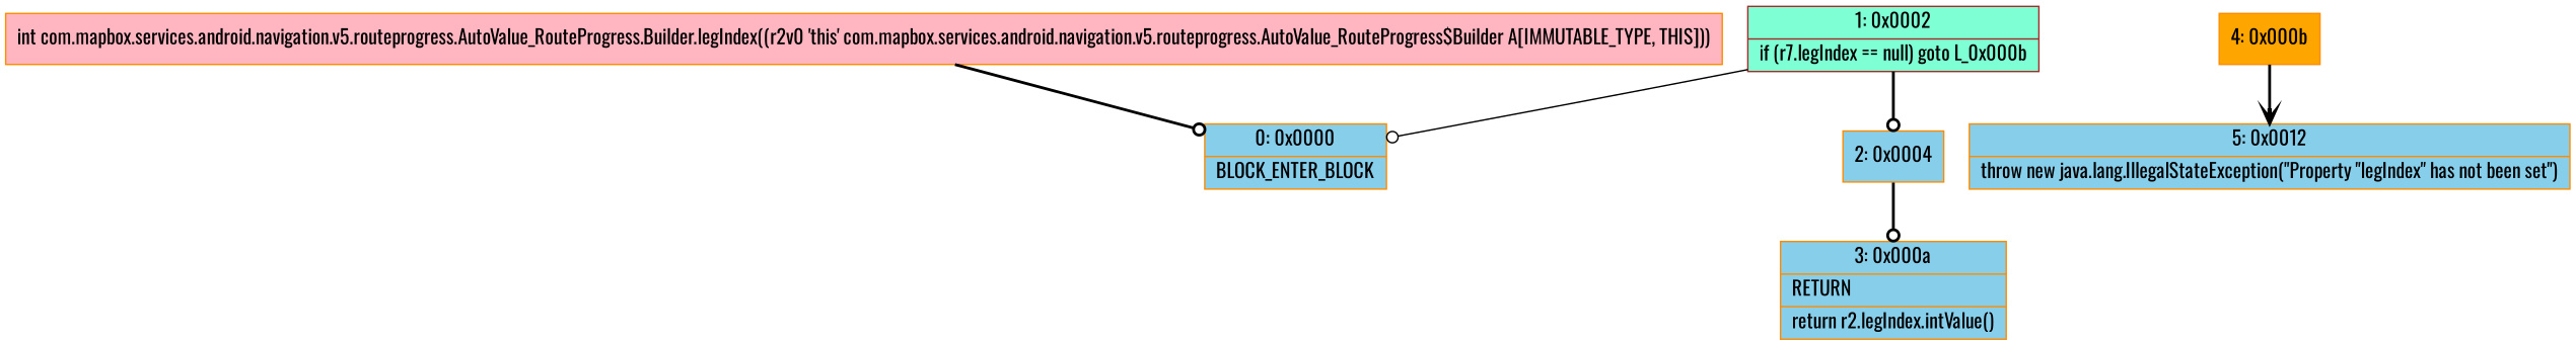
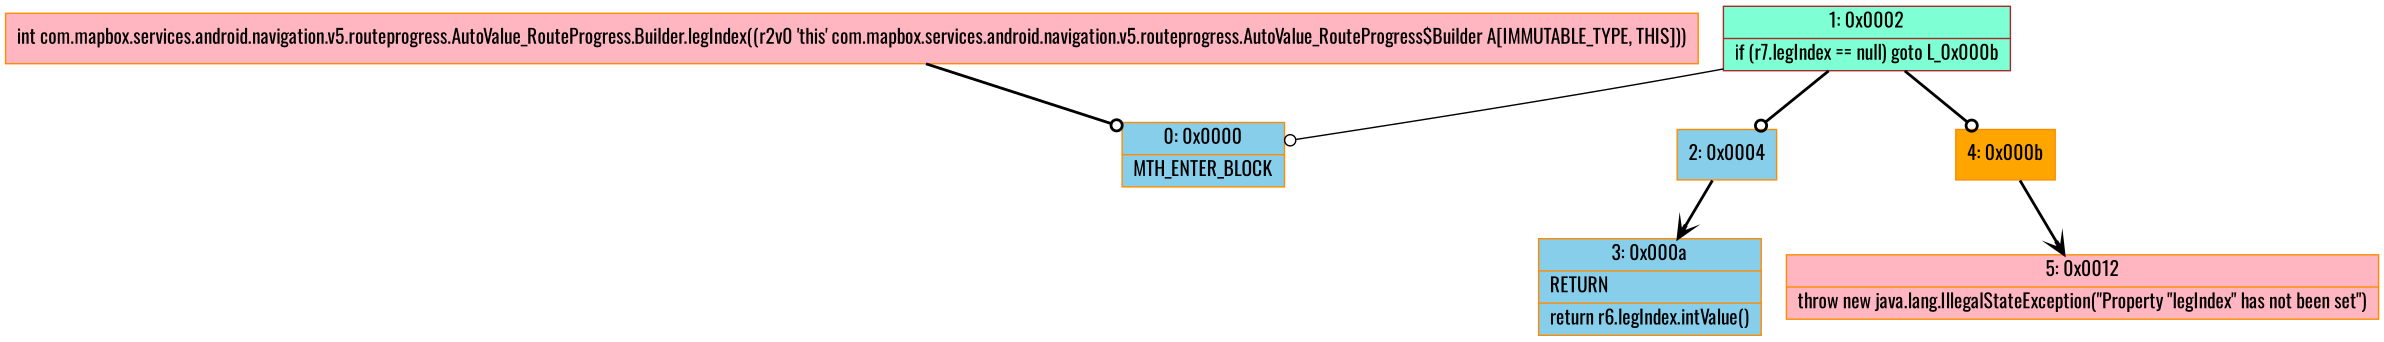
  digraph {
    fontname=Oswald
    node [color=darkorange fillcolor=skyblue fontname=Oswald shape=record style=filled]
    edge [arrowhead=odot fontname=Oswald style=bold]
-   n1 [label="{0\:\ 0x0000|BLOCK_ENTER_BLOCK\l}"]
+   n1 [label="{0\:\ 0x0000|MTH_ENTER_BLOCK\l}"]
    n2 [color=brown fillcolor=aquamarine label="{1\:\ 0x0002|if (r7.legIndex == null) goto L_0x000b\l}"]
    n3 [label="{2\:\ 0x0004}"]
    n4 [fillcolor=orange label="{4\:\ 0x000b}"]
-   n5 [label="{3\:\ 0x000a|RETURN\l|return r2.legIndex.intValue()\l}"]
-   n6 [label="{5\:\ 0x0012|throw new java.lang.IllegalStateException(\"Property \"legIndex\" has not been set\")\l}"]
+   n5 [label="{3\:\ 0x000a|RETURN\l|return r6.legIndex.intValue()\l}"]
+   n6 [fillcolor=lightpink label="{5\:\ 0x0012|throw new java.lang.IllegalStateException(\"Property \"legIndex\" has not been set\")\l}"]
    n7 [fillcolor=lightpink label="{int com.mapbox.services.android.navigation.v5.routeprogress.AutoValue_RouteProgress.Builder.legIndex((r2v0 'this' com.mapbox.services.android.navigation.v5.routeprogress.AutoValue_RouteProgress$Builder A[IMMUTABLE_TYPE, THIS])) }"]
    n2 -> n1 [style=solid]
    n2 -> n3
-   n3 -> n5
+   n2 -> n4
+   n3 -> n5 [arrowhead=vee]
    n4 -> n6 [arrowhead=vee]
    n7 -> n1
  }
